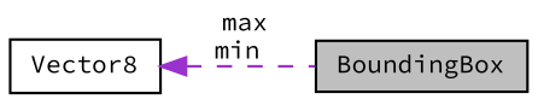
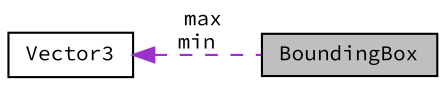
  digraph {
    rankdir=LR
    fontname="Source Code Pro"
    node [color=black fontname="Source Code Pro" fontsize=10 shape=record style=filled]
    n1 [fillcolor=grey75 fontcolor=black height=0.2 label=BoundingBox width=0.4]
-   n2 [fillcolor=white height=0.2 label=Vector8 width=0.4]
+   n2 [fillcolor=white height=0.2 label=Vector3 width=0.4]
    n2 -> n1 [color=darkorchid3 dir=back fontname="Source Code Pro" fontsize=10 label=" max\nmin" labelfontname=Helvetica labelfontsize=10 style=dashed]
  }
